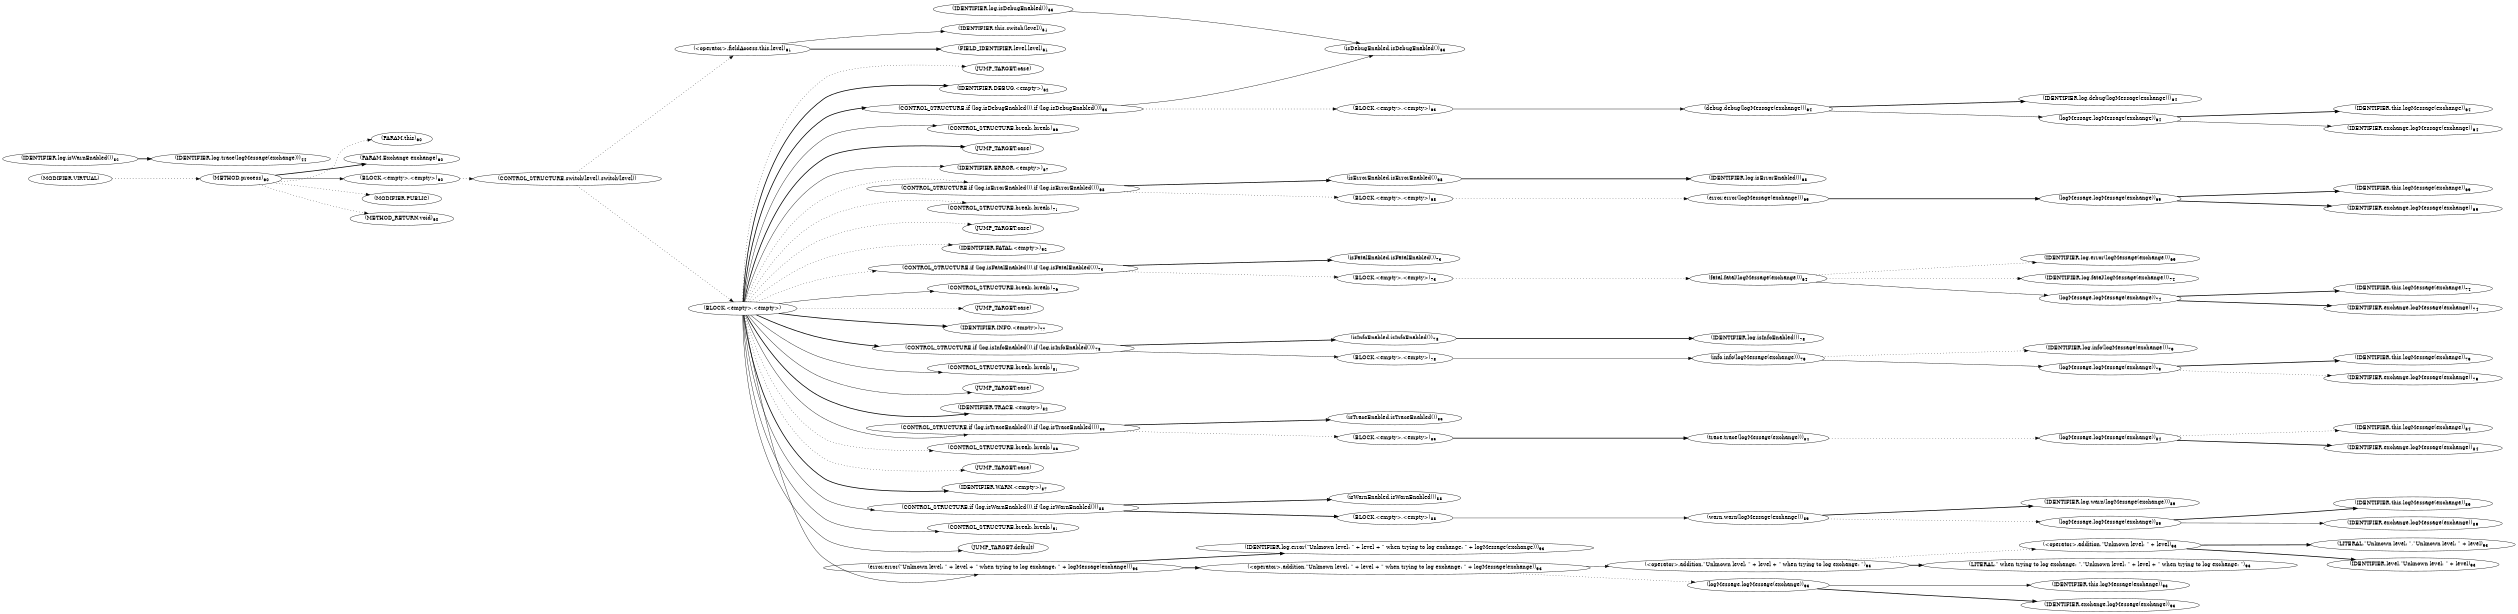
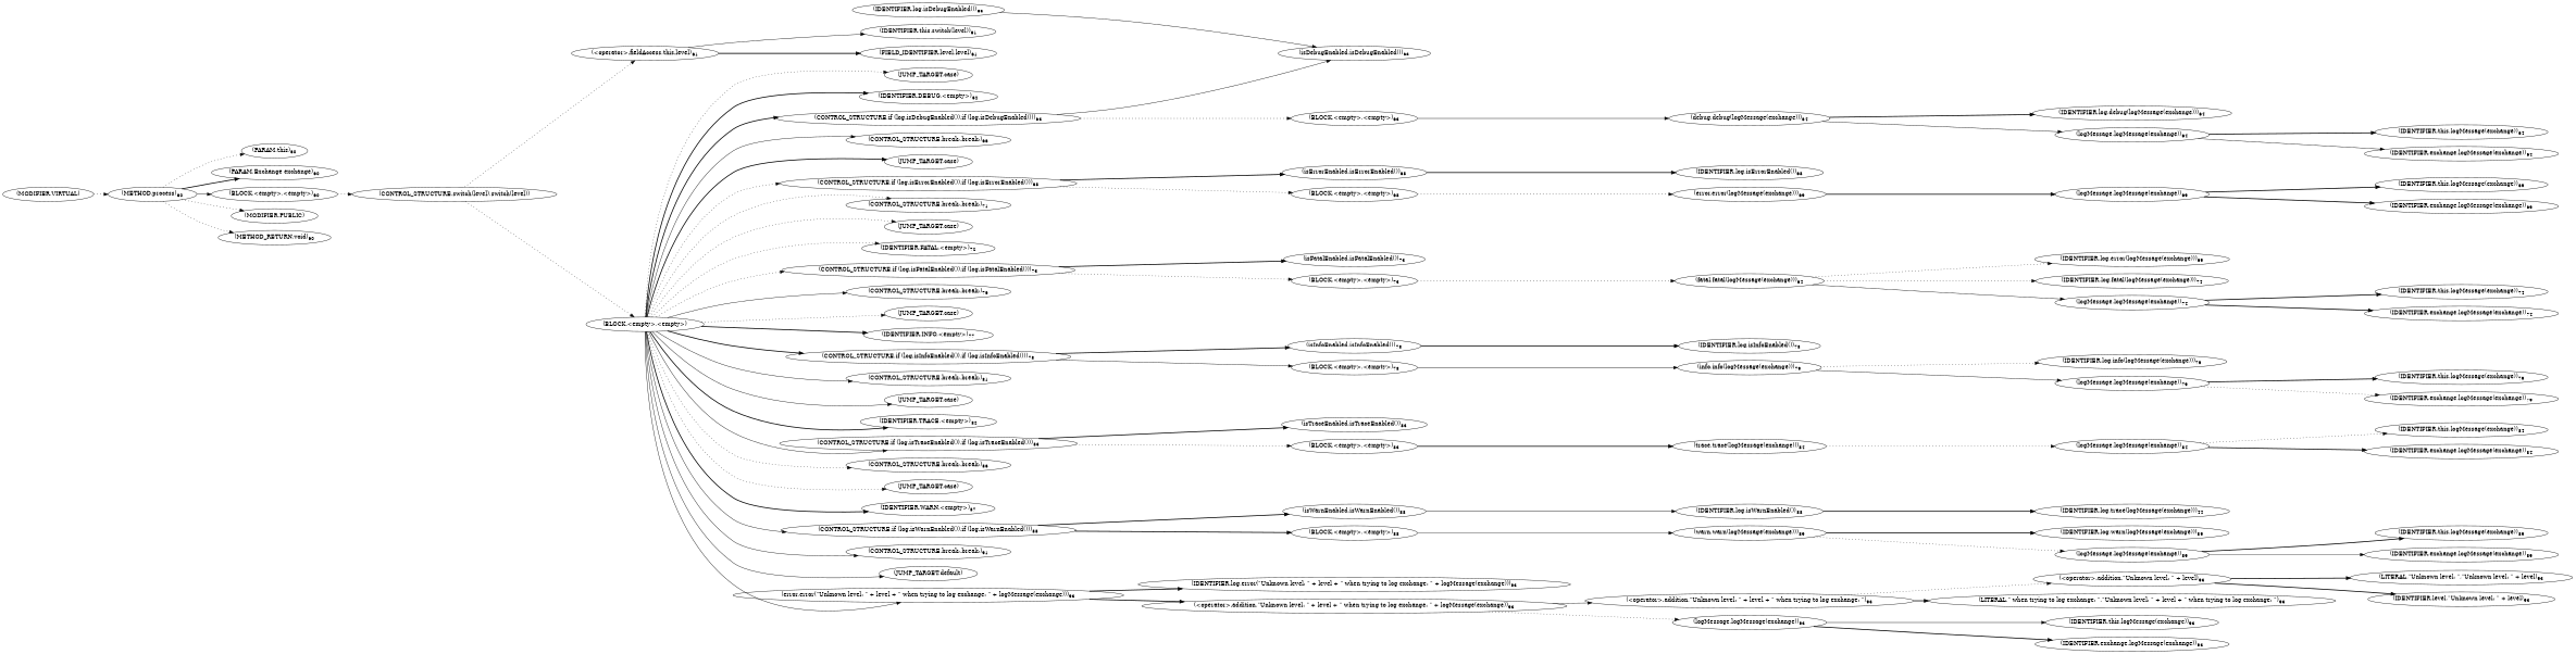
  digraph {
    rankdir=LR
    edge [style=bold]
    n1 [label=<(METHOD,process)<SUB>60</SUB>>]
    n2 [label=<(PARAM,this)<SUB>60</SUB>>]
    n3 [label=<(PARAM,Exchange exchange)<SUB>60</SUB>>]
    n4 [label=<(BLOCK,&lt;empty&gt;,&lt;empty&gt;)<SUB>60</SUB>>]
    n5 [label=<(MODIFIER,PUBLIC)>]
    n6 [label=<(METHOD_RETURN,void)<SUB>60</SUB>>]
    n7 [label=<(CONTROL_STRUCTURE,switch(level),switch(level))>]
    n8 [label=<(MODIFIER,VIRTUAL)>]
    n9 [label=<(&lt;operator&gt;.fieldAccess,this.level)<SUB>61</SUB>>]
    n10 [label=<(BLOCK,&lt;empty&gt;,&lt;empty&gt;)>]
    n11 [label=<(IDENTIFIER,this,switch(level))<SUB>61</SUB>>]
    n12 [label=<(FIELD_IDENTIFIER,level,level)<SUB>61</SUB>>]
    n13 [label=<(JUMP_TARGET,case)>]
    n14 [label=<(IDENTIFIER,DEBUG,&lt;empty&gt;)<SUB>62</SUB>>]
    n15 [label=<(CONTROL_STRUCTURE,if (log.isDebugEnabled()),if (log.isDebugEnabled()))<SUB>63</SUB>>]
    n16 [label=<(CONTROL_STRUCTURE,break;,break;)<SUB>66</SUB>>]
    n17 [label=<(JUMP_TARGET,case)>]
-   n18 [label=<(IDENTIFIER,ERROR,&lt;empty&gt;)<SUB>67</SUB>>]
    n19 [label=<(CONTROL_STRUCTURE,if (log.isErrorEnabled()),if (log.isErrorEnabled()))<SUB>68</SUB>>]
    n20 [label=<(CONTROL_STRUCTURE,break;,break;)<SUB>71</SUB>>]
    n21 [label=<(JUMP_TARGET,case)>]
-   n22 [label=<(IDENTIFIER,FATAL,&lt;empty&gt;)<SUB>92</SUB>>]
+   n22 [label=<(IDENTIFIER,FATAL,&lt;empty&gt;)<SUB>72</SUB>>]
    n23 [label=<(CONTROL_STRUCTURE,if (log.isFatalEnabled()),if (log.isFatalEnabled()))<SUB>73</SUB>>]
    n24 [label=<(CONTROL_STRUCTURE,break;,break;)<SUB>76</SUB>>]
    n25 [label=<(JUMP_TARGET,case)>]
    n26 [label=<(IDENTIFIER,INFO,&lt;empty&gt;)<SUB>77</SUB>>]
    n27 [label=<(CONTROL_STRUCTURE,if (log.isInfoEnabled()),if (log.isInfoEnabled()))<SUB>78</SUB>>]
    n28 [label=<(CONTROL_STRUCTURE,break;,break;)<SUB>81</SUB>>]
    n29 [label=<(JUMP_TARGET,case)>]
    n30 [label=<(IDENTIFIER,TRACE,&lt;empty&gt;)<SUB>82</SUB>>]
    n31 [label=<(CONTROL_STRUCTURE,if (log.isTraceEnabled()),if (log.isTraceEnabled()))<SUB>83</SUB>>]
    n32 [label=<(CONTROL_STRUCTURE,break;,break;)<SUB>86</SUB>>]
    n33 [label=<(JUMP_TARGET,case)>]
    n34 [label=<(IDENTIFIER,WARN,&lt;empty&gt;)<SUB>87</SUB>>]
    n35 [label=<(CONTROL_STRUCTURE,if (log.isWarnEnabled()),if (log.isWarnEnabled()))<SUB>88</SUB>>]
    n36 [label=<(CONTROL_STRUCTURE,break;,break;)<SUB>91</SUB>>]
    n37 [label=<(JUMP_TARGET,default)>]
    n38 [label=<(error,error(&quot;Unknown level: &quot; + level + &quot; when trying to log exchange: &quot; + logMessage(exchange)))<SUB>93</SUB>>]
    n39 [label=<(isDebugEnabled,isDebugEnabled())<SUB>63</SUB>>]
    n40 [label=<(BLOCK,&lt;empty&gt;,&lt;empty&gt;)<SUB>63</SUB>>]
    n41 [label=<(isErrorEnabled,isErrorEnabled())<SUB>68</SUB>>]
    n42 [label=<(BLOCK,&lt;empty&gt;,&lt;empty&gt;)<SUB>68</SUB>>]
    n43 [label=<(isFatalEnabled,isFatalEnabled())<SUB>73</SUB>>]
    n44 [label=<(BLOCK,&lt;empty&gt;,&lt;empty&gt;)<SUB>73</SUB>>]
    n45 [label=<(isInfoEnabled,isInfoEnabled())<SUB>78</SUB>>]
    n46 [label=<(BLOCK,&lt;empty&gt;,&lt;empty&gt;)<SUB>78</SUB>>]
    n47 [label=<(isTraceEnabled,isTraceEnabled())<SUB>83</SUB>>]
    n48 [label=<(BLOCK,&lt;empty&gt;,&lt;empty&gt;)<SUB>83</SUB>>]
    n49 [label=<(isWarnEnabled,isWarnEnabled())<SUB>88</SUB>>]
    n50 [label=<(BLOCK,&lt;empty&gt;,&lt;empty&gt;)<SUB>88</SUB>>]
    n51 [label=<(IDENTIFIER,log,error(&quot;Unknown level: &quot; + level + &quot; when trying to log exchange: &quot; + logMessage(exchange)))<SUB>93</SUB>>]
    n52 [label=<(&lt;operator&gt;.addition,&quot;Unknown level: &quot; + level + &quot; when trying to log exchange: &quot; + logMessage(exchange))<SUB>93</SUB>>]
    n53 [label=<(debug,debug(logMessage(exchange)))<SUB>64</SUB>>]
    n54 [label=<(IDENTIFIER,log,isDebugEnabled())<SUB>63</SUB>>]
    n55 [label=<(IDENTIFIER,log,debug(logMessage(exchange)))<SUB>64</SUB>>]
    n56 [label=<(logMessage,logMessage(exchange))<SUB>64</SUB>>]
    n57 [label=<(IDENTIFIER,this,logMessage(exchange))<SUB>64</SUB>>]
    n58 [label=<(IDENTIFIER,exchange,logMessage(exchange))<SUB>64</SUB>>]
    n59 [label=<(IDENTIFIER,log,isErrorEnabled())<SUB>68</SUB>>]
    n60 [label=<(error,error(logMessage(exchange)))<SUB>69</SUB>>]
    n61 [label=<(logMessage,logMessage(exchange))<SUB>69</SUB>>]
    n62 [label=<(IDENTIFIER,log,error(logMessage(exchange)))<SUB>69</SUB>>]
    n63 [label=<(IDENTIFIER,this,logMessage(exchange))<SUB>69</SUB>>]
    n64 [label=<(IDENTIFIER,exchange,logMessage(exchange))<SUB>69</SUB>>]
    n65 [label=<(fatal,fatal(logMessage(exchange)))<SUB>64</SUB>>]
    n66 [label=<(IDENTIFIER,log,fatal(logMessage(exchange)))<SUB>74</SUB>>]
    n67 [label=<(logMessage,logMessage(exchange))<SUB>74</SUB>>]
    n68 [label=<(IDENTIFIER,this,logMessage(exchange))<SUB>74</SUB>>]
    n69 [label=<(IDENTIFIER,exchange,logMessage(exchange))<SUB>74</SUB>>]
    n70 [label=<(IDENTIFIER,log,isInfoEnabled())<SUB>78</SUB>>]
    n71 [label=<(info,info(logMessage(exchange)))<SUB>79</SUB>>]
    n72 [label=<(IDENTIFIER,log,info(logMessage(exchange)))<SUB>79</SUB>>]
    n73 [label=<(logMessage,logMessage(exchange))<SUB>79</SUB>>]
    n74 [label=<(IDENTIFIER,this,logMessage(exchange))<SUB>79</SUB>>]
    n75 [label=<(IDENTIFIER,exchange,logMessage(exchange))<SUB>79</SUB>>]
    n76 [label=<(trace,trace(logMessage(exchange)))<SUB>84</SUB>>]
    n77 [label=<(logMessage,logMessage(exchange))<SUB>84</SUB>>]
    n78 [label=<(IDENTIFIER,log,trace(logMessage(exchange)))<SUB>44</SUB>>]
    n79 [label=<(IDENTIFIER,this,logMessage(exchange))<SUB>84</SUB>>]
    n80 [label=<(IDENTIFIER,exchange,logMessage(exchange))<SUB>84</SUB>>]
-   n81 [label=<(IDENTIFIER,log,isWarnEnabled())<SUB>82</SUB>>]
+   n81 [label=<(IDENTIFIER,log,isWarnEnabled())<SUB>88</SUB>>]
    n82 [label=<(warn,warn(logMessage(exchange)))<SUB>89</SUB>>]
    n83 [label=<(IDENTIFIER,log,warn(logMessage(exchange)))<SUB>89</SUB>>]
    n84 [label=<(logMessage,logMessage(exchange))<SUB>89</SUB>>]
    n85 [label=<(IDENTIFIER,this,logMessage(exchange))<SUB>89</SUB>>]
    n86 [label=<(IDENTIFIER,exchange,logMessage(exchange))<SUB>89</SUB>>]
    n87 [label=<(&lt;operator&gt;.addition,&quot;Unknown level: &quot; + level + &quot; when trying to log exchange: &quot;)<SUB>93</SUB>>]
    n88 [label=<(logMessage,logMessage(exchange))<SUB>93</SUB>>]
    n89 [label=<(&lt;operator&gt;.addition,&quot;Unknown level: &quot; + level)<SUB>93</SUB>>]
    n90 [label=<(LITERAL,&quot; when trying to log exchange: &quot;,&quot;Unknown level: &quot; + level + &quot; when trying to log exchange: &quot;)<SUB>93</SUB>>]
    n91 [label=<(IDENTIFIER,this,logMessage(exchange))<SUB>93</SUB>>]
    n92 [label=<(IDENTIFIER,exchange,logMessage(exchange))<SUB>93</SUB>>]
    n93 [label=<(LITERAL,&quot;Unknown level: &quot;,&quot;Unknown level: &quot; + level)<SUB>93</SUB>>]
    n94 [label=<(IDENTIFIER,level,&quot;Unknown level: &quot; + level)<SUB>93</SUB>>]
    n1 -> n2 [style=dotted]
    n1 -> n3
    n1 -> n4 [style=solid]
    n1 -> n5 [style=dotted]
    n1 -> n6 [style=dotted]
    n4 -> n7 [style=dotted]
    n7 -> n9 [style=dotted]
    n7 -> n10 [style=dotted]
    n8 -> n1 [style=dotted]
    n9 -> n11 [style=solid]
    n9 -> n12
    n10 -> n13 [style=dotted]
    n10 -> n14
    n10 -> n15
    n10 -> n16 [style=solid]
    n10 -> n17
-   n10 -> n18 [style=solid]
    n10 -> n19 [style=dotted]
    n10 -> n20 [style=dotted]
    n10 -> n21 [style=dotted]
    n10 -> n22 [style=dotted]
    n10 -> n23 [style=dotted]
    n10 -> n24 [style=solid]
    n10 -> n25 [style=dotted]
    n10 -> n26
    n10 -> n27
    n10 -> n28 [style=solid]
    n10 -> n29 [style=solid]
    n10 -> n30
    n10 -> n31 [style=solid]
    n10 -> n32 [style=dotted]
    n10 -> n33 [style=dotted]
    n10 -> n34
    n10 -> n35 [style=solid]
    n10 -> n36 [style=solid]
    n10 -> n37 [style=solid]
    n10 -> n38 [style=solid]
    n15 -> n39 [style=solid]
    n15 -> n40 [style=dotted]
    n19 -> n41
    n19 -> n42 [style=dotted]
    n23 -> n43
    n23 -> n44 [style=dotted]
    n27 -> n45
    n27 -> n46 [style=solid]
    n31 -> n47
    n31 -> n48 [style=dotted]
    n35 -> n49
    n35 -> n50
    n38 -> n51
    n38 -> n52
    n40 -> n53 [style=solid]
    n41 -> n59
    n42 -> n60 [style=dotted]
    n44 -> n65 [style=dotted]
    n45 -> n70
    n46 -> n71 [style=solid]
    n48 -> n76
+   n49 -> n81 [style=solid]
    n50 -> n82 [style=solid]
    n52 -> n87 [style=solid]
    n52 -> n88 [style=dotted]
    n53 -> n55
    n53 -> n56 [style=solid]
    n54 -> n39 [style=solid]
    n56 -> n57
    n56 -> n58 [style=solid]
    n60 -> n61
    n61 -> n63
    n61 -> n64
    n65 -> n62 [style=dotted]
    n65 -> n66 [style=dotted]
    n65 -> n67 [style=solid]
    n67 -> n68
    n67 -> n69
    n71 -> n72 [style=dotted]
    n71 -> n73 [style=solid]
    n73 -> n74
    n73 -> n75 [style=dotted]
    n76 -> n77 [style=dotted]
    n77 -> n79 [style=dotted]
    n77 -> n80
    n81 -> n78
    n82 -> n83
    n82 -> n84 [style=dotted]
    n84 -> n85
    n84 -> n86 [style=solid]
    n87 -> n89 [style=dotted]
    n87 -> n90
    n88 -> n91 [style=solid]
    n88 -> n92
    n89 -> n93
    n89 -> n94
  }
